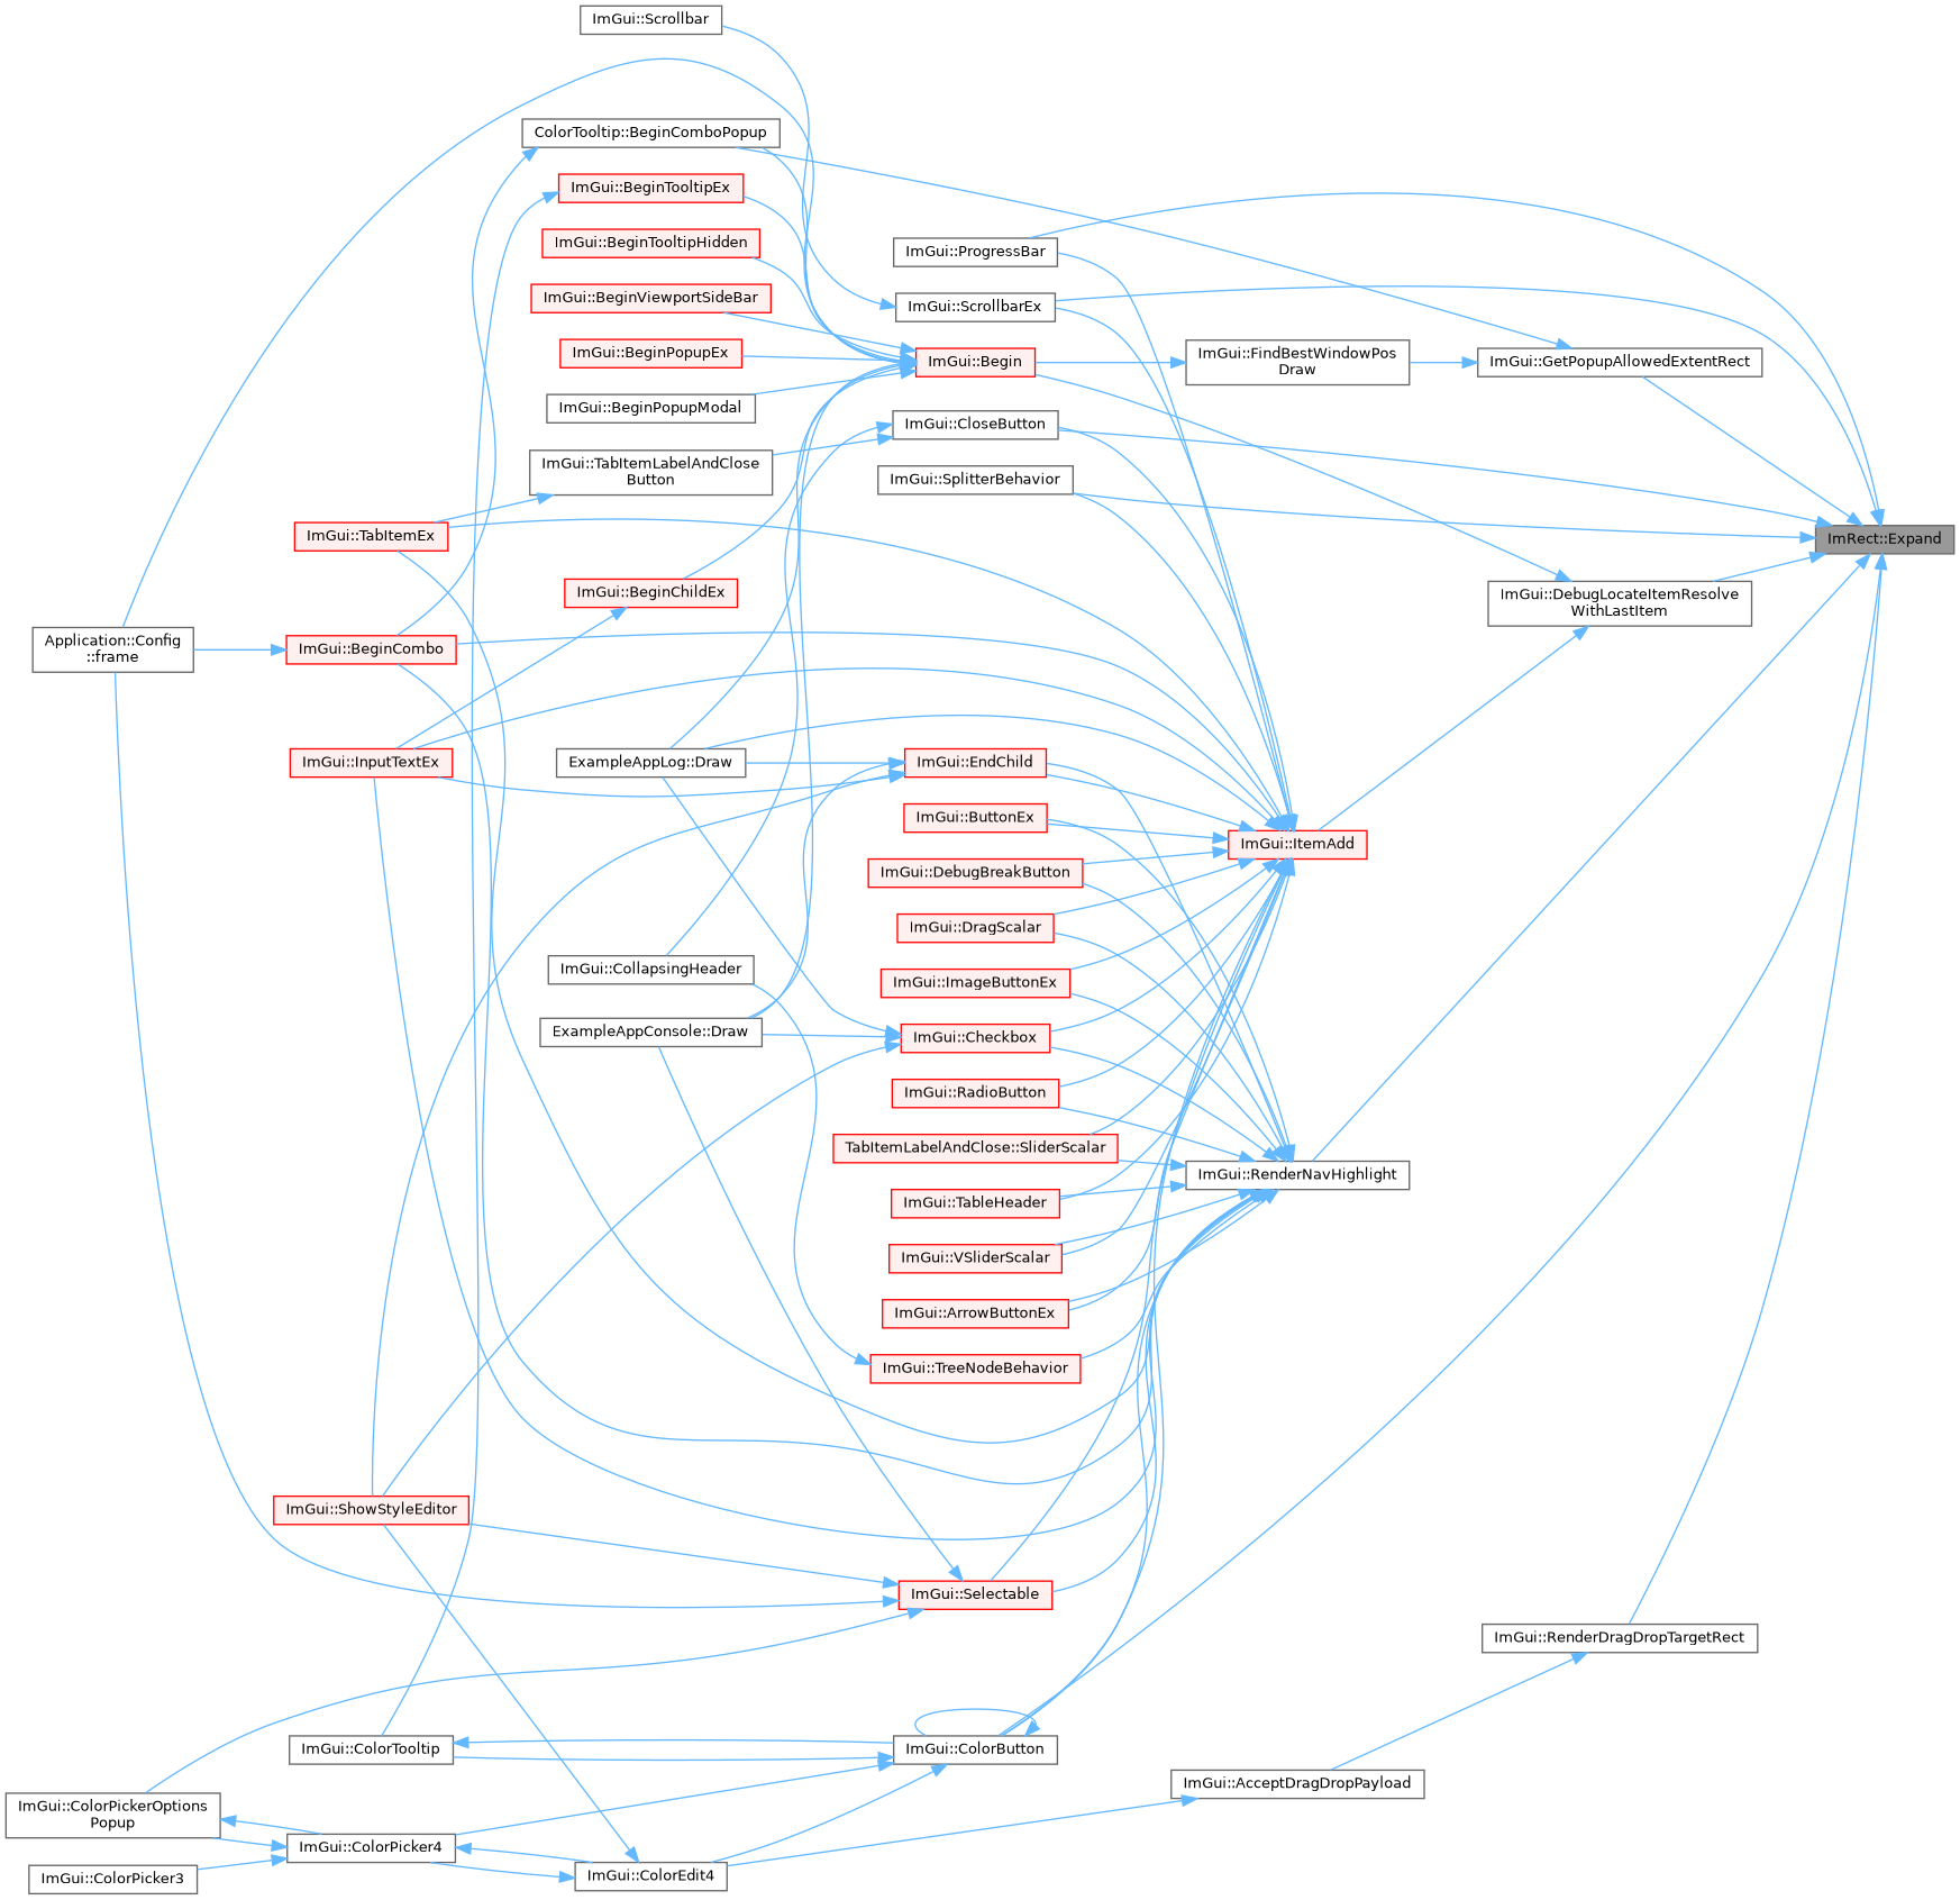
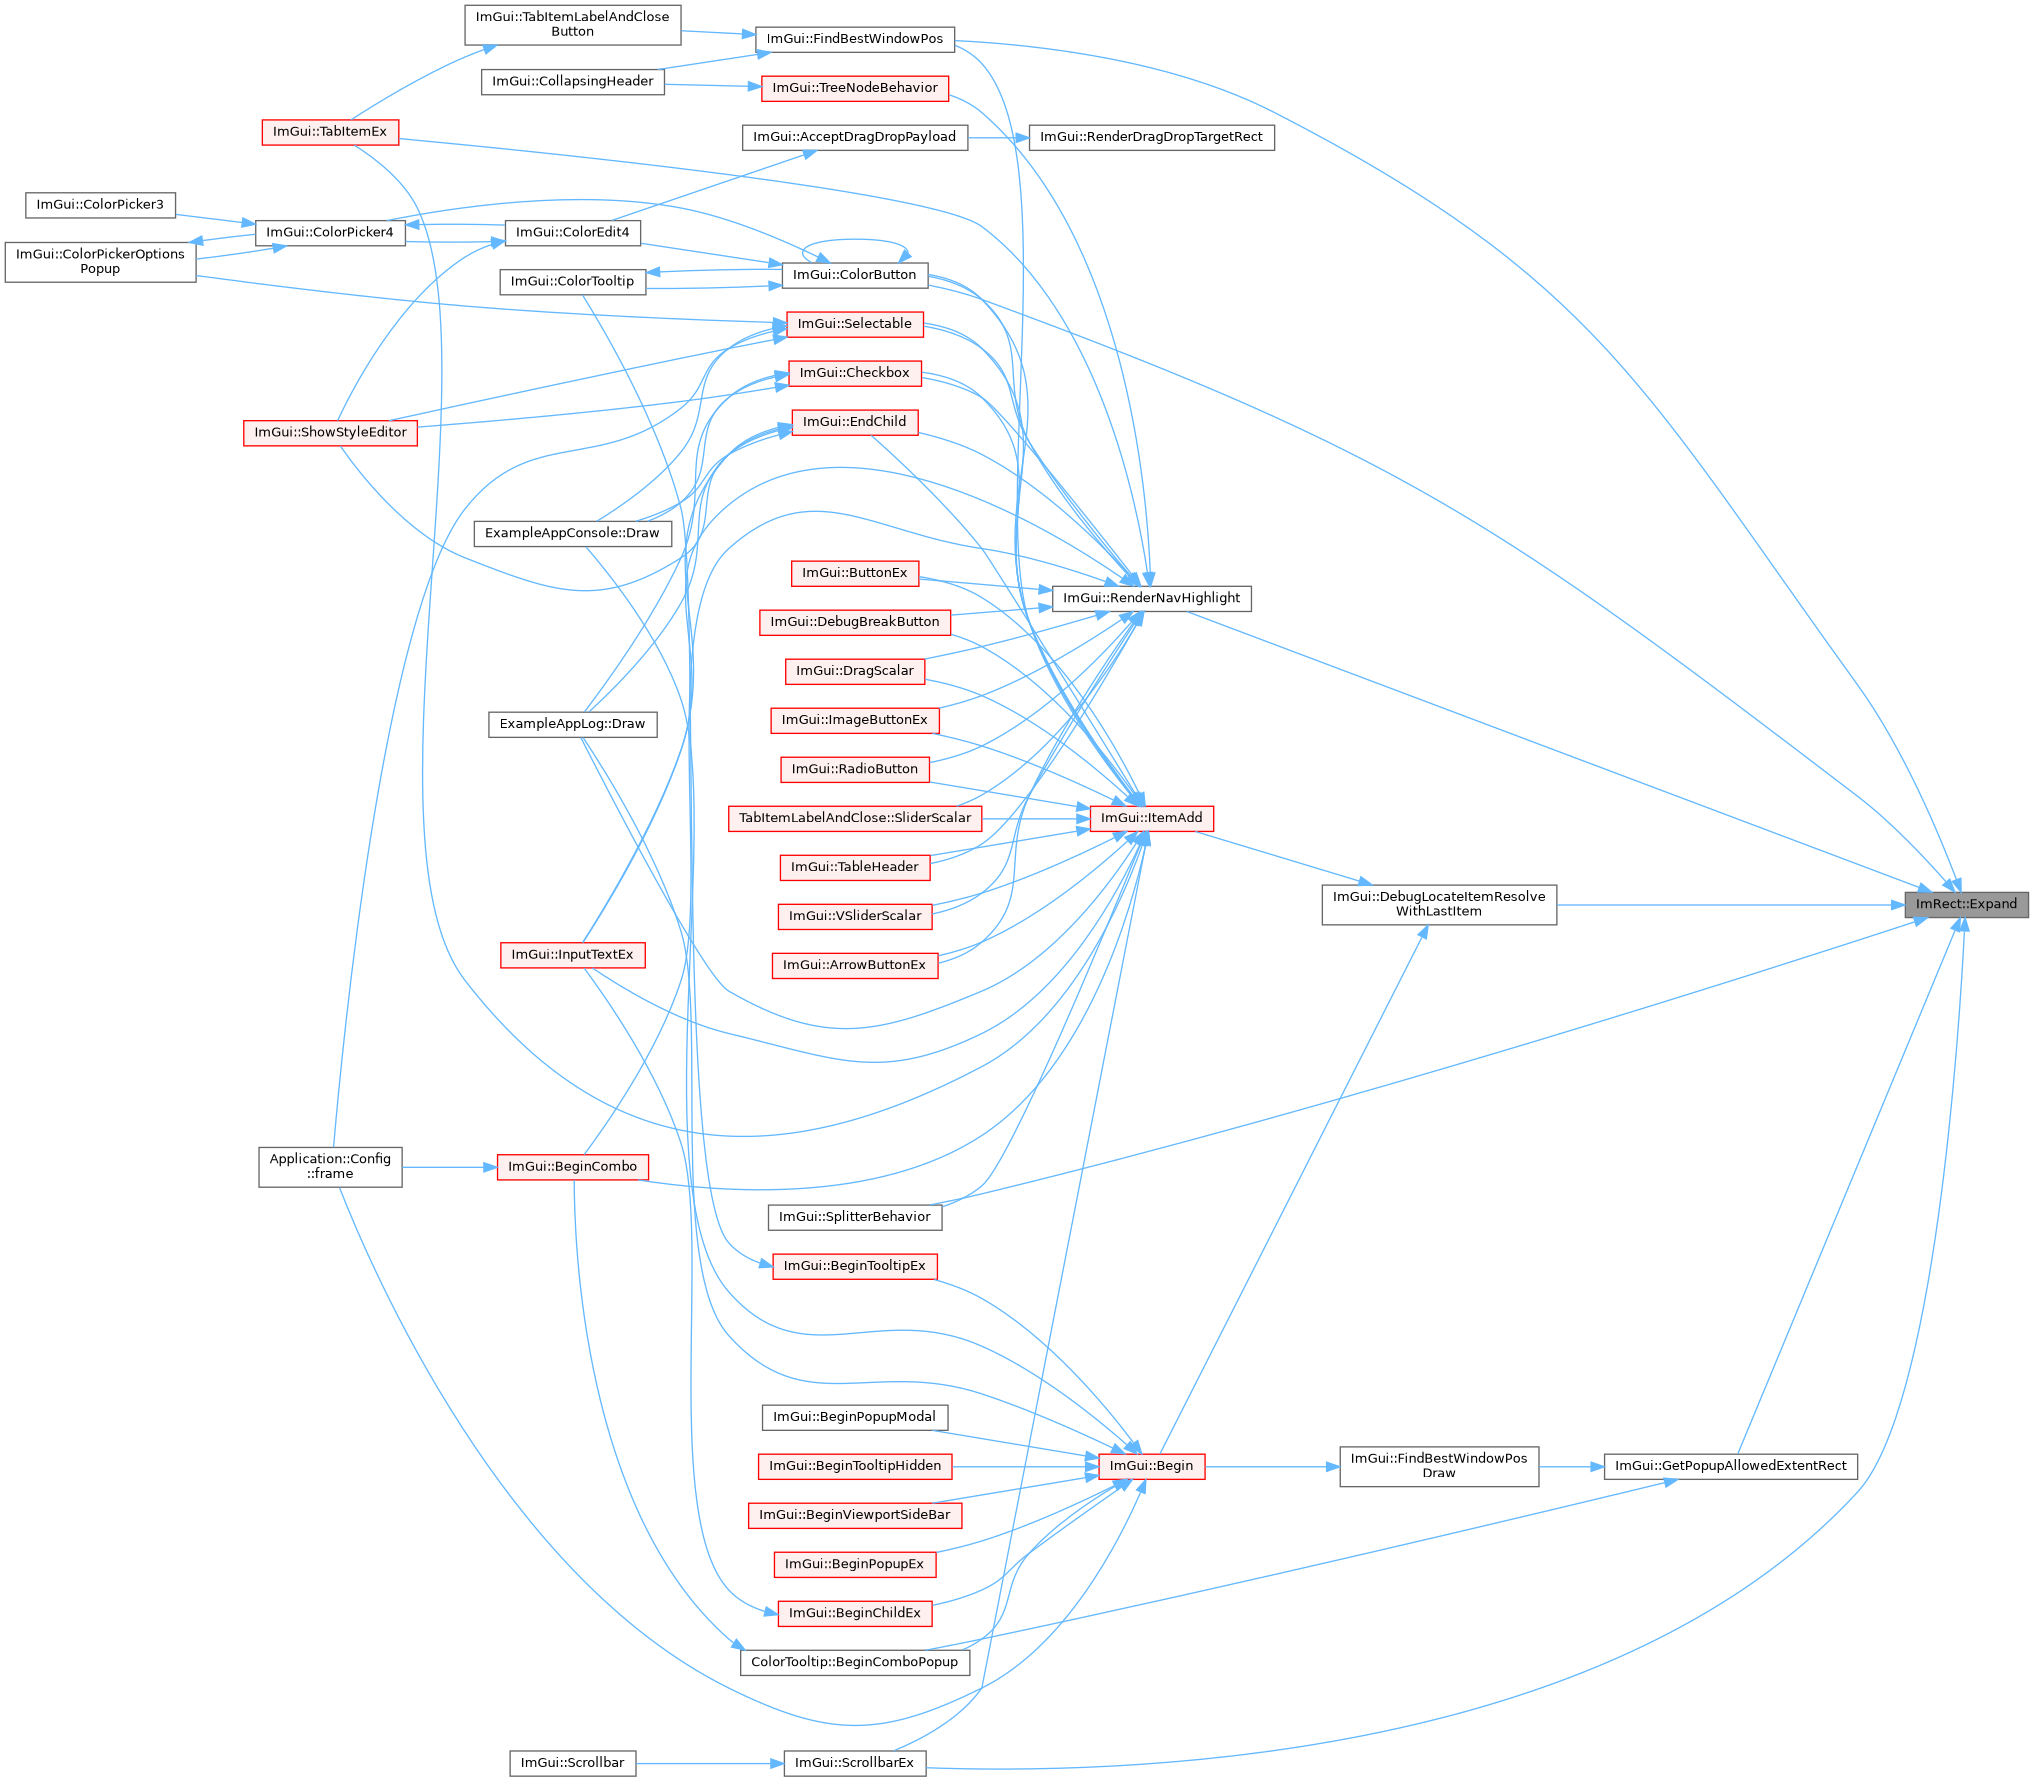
  digraph {
    rankdir=RL
    node [color=grey40 fillcolor=white fontname=Helvetica fontsize=10 shape=box style=filled]
    edge [color=steelblue1 dir=back fontname=Helvetica fontsize=10 labelfontname=Helvetica labelfontsize=10 style=solid]
    n1 [color=gray40 fillcolor=grey60 fontcolor=black height=0.2 label="ImRect::Expand" width=0.4]
-   n2 [height=0.2 label="ImGui::CloseButton" width=0.4]
+   n2 [height=0.2 label="ImGui::FindBestWindowPos" width=0.4]
    n3 [height=0.2 label="ImGui::ColorButton" width=0.4]
    n4 [height=0.2 label="ImGui::DebugLocateItemResolve\lWithLastItem" width=0.4]
-   n5 [height=0.2 label="ImGui::ProgressBar" width=0.4]
    n6 [height=0.2 label="ImGui::ScrollbarEx" width=0.4]
    n7 [height=0.2 label="ImGui::SplitterBehavior" width=0.4]
    n8 [height=0.2 label="ImGui::GetPopupAllowedExtentRect" width=0.4]
    n9 [height=0.2 label="ImGui::RenderDragDropTargetRect" width=0.4]
    n10 [height=0.2 label="ImGui::RenderNavHighlight" width=0.4]
    n11 [height=0.2 label="ImGui::CollapsingHeader" width=0.4]
    n12 [height=0.2 label="ImGui::TabItemLabelAndClose\lButton" width=0.4]
    n13 [height=0.2 label="ImGui::ColorEdit4" width=0.4]
    n14 [height=0.2 label="ImGui::ColorPicker4" width=0.4]
    n15 [height=0.2 label="ImGui::ColorTooltip" width=0.4]
    n16 [color=red fillcolor="#FFF0F0" height=0.2 label="ImGui::Begin" width=0.4]
    n17 [color=red fillcolor="#FFF0F0" height=0.2 label="ImGui::ItemAdd" width=0.4]
    n18 [height=0.2 label="ImGui::Scrollbar" width=0.4]
    n19 [height=0.2 label="ColorTooltip::BeginComboPopup" width=0.4]
    n20 [height=0.2 label="ImGui::FindBestWindowPos\lDraw" width=0.4]
    n21 [height=0.2 label="ImGui::AcceptDragDropPayload" width=0.4]
    n22 [color=red fillcolor="#FFF0F0" height=0.2 label="ImGui::TabItemEx" width=0.4]
    n23 [color=red fillcolor="#FFF0F0" height=0.2 label="ImGui::InputTextEx" width=0.4]
    n24 [color=red fillcolor="#FFF0F0" height=0.2 label="ImGui::BeginCombo" width=0.4]
    n25 [color=red fillcolor="#FFF0F0" height=0.2 label="ImGui::ArrowButtonEx" width=0.4]
    n26 [color=red fillcolor="#FFF0F0" height=0.2 label="ImGui::ButtonEx" width=0.4]
    n27 [color=red fillcolor="#FFF0F0" height=0.2 label="ImGui::Checkbox" width=0.4]
    n28 [color=red fillcolor="#FFF0F0" height=0.2 label="ImGui::DebugBreakButton" width=0.4]
    n29 [color=red fillcolor="#FFF0F0" height=0.2 label="ImGui::DragScalar" width=0.4]
    n30 [color=red fillcolor="#FFF0F0" height=0.2 label="ImGui::EndChild" width=0.4]
    n31 [color=red fillcolor="#FFF0F0" height=0.2 label="ImGui::ImageButtonEx" width=0.4]
    n32 [color=red fillcolor="#FFF0F0" height=0.2 label="ImGui::RadioButton" width=0.4]
    n33 [color=red fillcolor="#FFF0F0" height=0.2 label="ImGui::Selectable" width=0.4]
    n34 [color=red fillcolor="#FFF0F0" height=0.2 label="TabItemLabelAndClose::SliderScalar" width=0.4]
    n35 [color=red fillcolor="#FFF0F0" height=0.2 label="ImGui::TableHeader" width=0.4]
    n36 [color=red fillcolor="#FFF0F0" height=0.2 label="ImGui::TreeNodeBehavior" width=0.4]
    n37 [color=red fillcolor="#FFF0F0" height=0.2 label="ImGui::VSliderScalar" width=0.4]
    n38 [color=red fillcolor="#FFF0F0" height=0.2 label="ImGui::ShowStyleEditor" width=0.4]
    n39 [height=0.2 label="ImGui::ColorPicker3" width=0.4]
    n40 [height=0.2 label="ImGui::ColorPickerOptions\lPopup" width=0.4]
    n41 [color=red fillcolor="#FFF0F0" height=0.2 label="ImGui::BeginChildEx" width=0.4]
    n42 [height=0.2 label="Application::Config\l::frame" width=0.4]
    n43 [color=red fillcolor="#FFF0F0" height=0.2 label="ImGui::BeginPopupEx" width=0.4]
    n44 [height=0.2 label="ImGui::BeginPopupModal" width=0.4]
    n45 [color=red fillcolor="#FFF0F0" height=0.2 label="ImGui::BeginTooltipEx" width=0.4]
    n46 [color=red fillcolor="#FFF0F0" height=0.2 label="ImGui::BeginTooltipHidden" width=0.4]
    n47 [color=red fillcolor="#FFF0F0" height=0.2 label="ImGui::BeginViewportSideBar" width=0.4]
    n48 [height=0.2 label="ExampleAppConsole::Draw" width=0.4]
    n49 [height=0.2 label="ExampleAppLog::Draw" width=0.4]
    n1 -> n2
    n1 -> n3
    n1 -> n4
-   n1 -> n5
    n1 -> n6
    n1 -> n7
    n1 -> n8
-   n1 -> n9
    n1 -> n10
    n2 -> n11
    n2 -> n12
    n3 -> n3
    n3 -> n13
    n3 -> n14
    n3 -> n15
    n4 -> n16
    n4 -> n17
    n6 -> n18
    n8 -> n19
    n8 -> n20
    n9 -> n21
    n10 -> n3
    n10 -> n22
    n10 -> n23
    n10 -> n24
    n10 -> n25
    n10 -> n26
    n10 -> n27
    n10 -> n28
    n10 -> n29
    n10 -> n30
    n10 -> n31
    n10 -> n32
    n10 -> n33
    n10 -> n34
    n10 -> n35
    n10 -> n36
    n10 -> n37
    n12 -> n22
    n13 -> n14
    n13 -> n38
    n14 -> n13
    n14 -> n39
    n14 -> n40
    n15 -> n3
    n16 -> n19
    n16 -> n41
    n16 -> n42
    n16 -> n43
    n16 -> n44
    n16 -> n45
    n16 -> n46
    n16 -> n47
    n16 -> n48
    n16 -> n49
    n17 -> n2
    n17 -> n3
-   n17 -> n5
    n17 -> n6
    n17 -> n7
    n17 -> n22
    n17 -> n23
    n17 -> n24
    n17 -> n25
    n17 -> n26
    n17 -> n27
    n17 -> n28
    n17 -> n29
    n17 -> n30
    n17 -> n31
    n17 -> n32
    n17 -> n33
    n17 -> n34
    n17 -> n35
    n17 -> n37
    n17 -> n49
    n19 -> n24
    n20 -> n16
    n21 -> n13
    n24 -> n42
    n27 -> n38
    n27 -> n48
    n27 -> n49
    n30 -> n23
    n30 -> n38
    n30 -> n48
    n30 -> n49
    n33 -> n38
    n33 -> n40
    n33 -> n42
    n33 -> n48
    n36 -> n11
    n40 -> n14
    n41 -> n23
    n45 -> n15
  }
